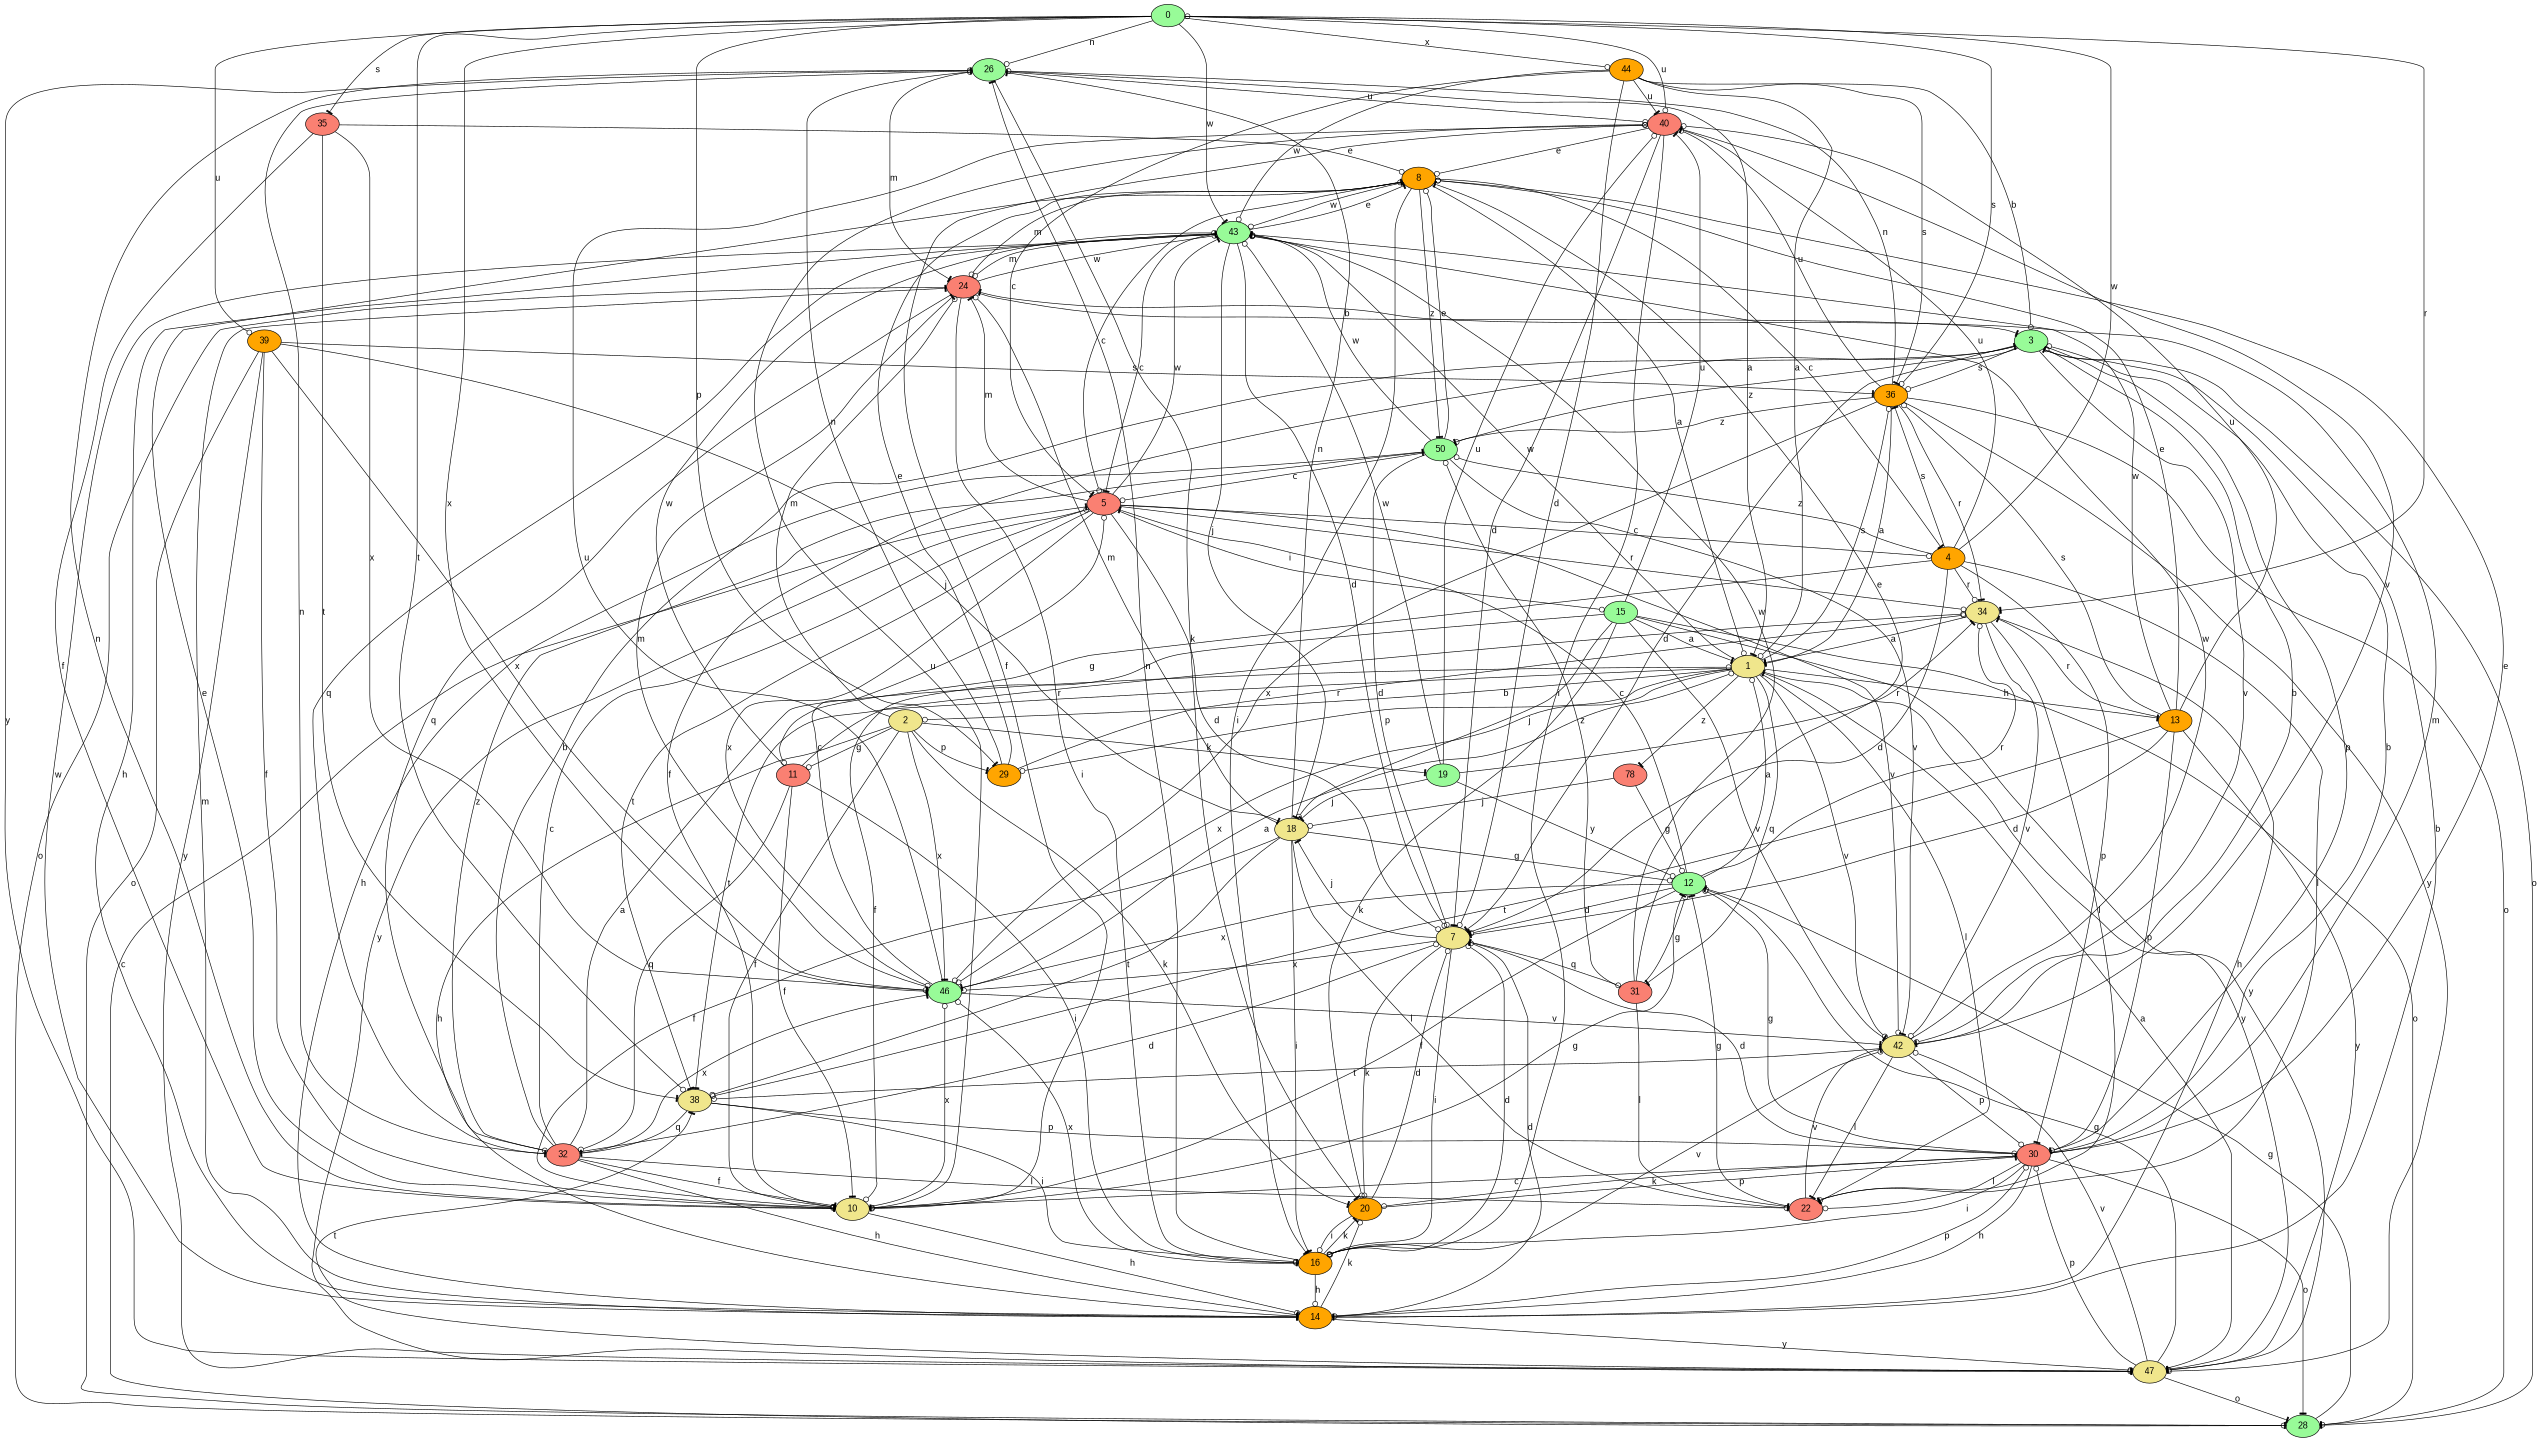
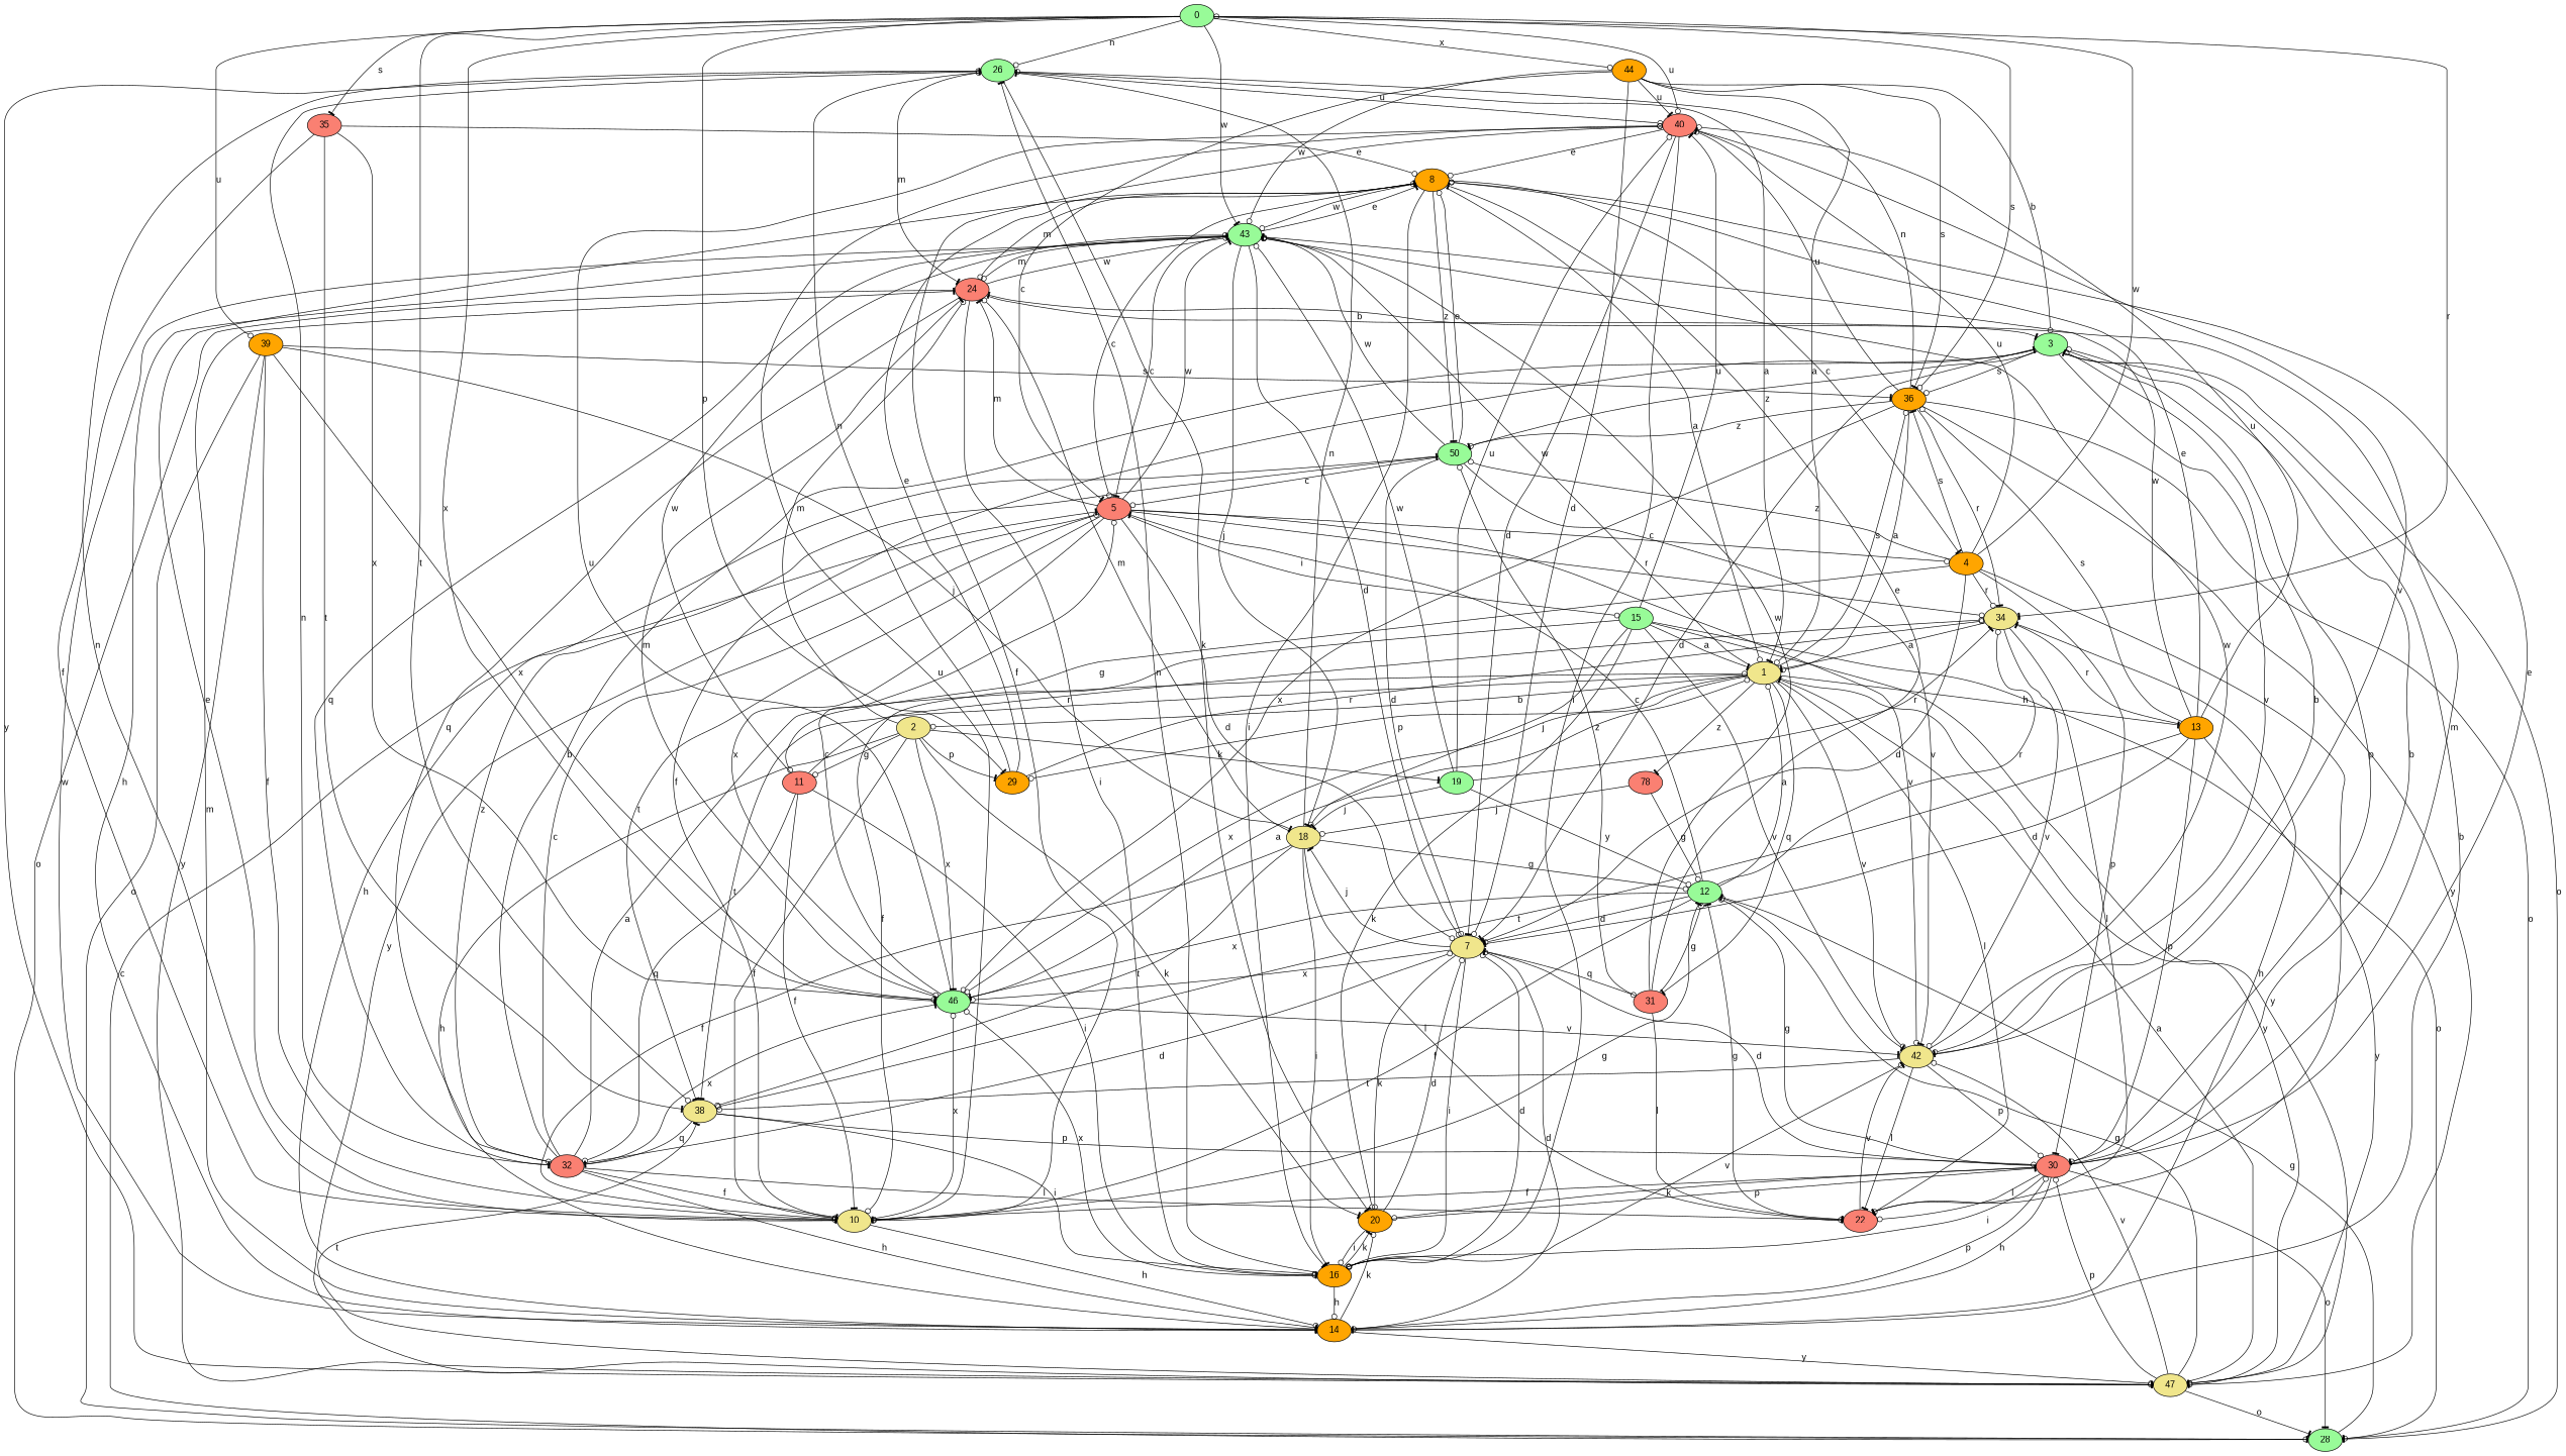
  strict digraph {
    fontname="Liberation Sans"
    node [fillcolor=palegreen fontname="Liberation Sans" style=filled]
    edge [arrowhead=odot fontname="Liberation Sans"]
    0
    26
    29 [fillcolor=orange]
    34 [fillcolor=khaki]
    35 [fillcolor=salmon]
    36 [fillcolor=orange]
    38 [fillcolor=khaki]
    39 [fillcolor=orange]
    40 [fillcolor=salmon]
    43
    44 [fillcolor=orange]
    46
    1 [fillcolor=khaki]
    47 [fillcolor=khaki]
    20 [fillcolor=orange]
    24 [fillcolor=salmon]
    8 [fillcolor=orange]
    22 [fillcolor=salmon]
    42 [fillcolor=khaki]
    14 [fillcolor=orange]
    10 [fillcolor=khaki]
    28
    50
    30 [fillcolor=salmon]
    16 [fillcolor=orange]
    32 [fillcolor=salmon]
    18 [fillcolor=khaki]
    7 [fillcolor=khaki]
    5 [fillcolor=salmon]
    3
    2 [fillcolor=khaki]
    13 [fillcolor=orange]
    31 [fillcolor=salmon]
    n34 [fillcolor=salmon label=78]
    11 [fillcolor=salmon]
    19
    12
    4 [fillcolor=orange]
    15
    0 -> 26 [label=n]
    0 -> 29 [arrowhead=tee label=p]
    0 -> 34 [arrowhead=tee label=r]
    0 -> 35 [arrowhead=tee label=s]
    0 -> 36 [label=s]
    0 -> 38 [label=t]
    0 -> 39 [label=u]
    0 -> 40 [label=u]
    0 -> 43 [arrowhead=tee label=w]
    0 -> 44 [label=x]
    0 -> 46 [arrowhead=tee label=x]
    26 -> 40 [label=u]
    26 -> 1 [arrowhead=tee label=a]
    26 -> 47 [label=y]
    26 -> 20 [arrowhead=tee label=k]
    26 -> 24 [arrowhead=tee label=m]
    29 -> 26 [label=n]
    29 -> 34 [label=r]
    29 -> 8 [arrowhead=tee label=e]
    34 -> 1 [arrowhead=tee label=a]
    34 -> 22 [label=l]
    34 -> 42 [label=v]
    34 -> 14 [arrowhead=tee label=h]
    35 -> 38 [arrowhead=tee label=t]
    35 -> 46 [arrowhead=tee label=x]
    35 -> 8 [label=e]
    35 -> 10 [arrowhead=tee label=f]
    36 -> 26 [label=n]
    36 -> 34 [arrowhead=tee label=r]
    36 -> 40 [label=u]
    36 -> 46 [label=x]
-   36 -> 1 [arrowhead=tee label=a]
+   36 -> 1 [label=a]
    36 -> 47 [label=y]
    36 -> 28 [arrowhead=tee label=o]
    36 -> 50 [arrowhead=tee label=z]
    38 -> 30 [label=p]
    38 -> 16 [label=i]
    38 -> 32 [arrowhead=tee label=q]
    39 -> 36 [arrowhead=tee label=s]
    39 -> 46 [label=x]
    39 -> 47 [arrowhead=tee label=y]
    39 -> 10 [label=f]
    39 -> 28 [arrowhead=tee label=o]
    39 -> 18 [arrowhead=tee label=j]
    40 -> 8 [label=e]
    40 -> 42 [arrowhead=tee label=v]
    40 -> 10 [label=f]
    40 -> 16 [label=i]
    40 -> 7 [arrowhead=tee label=d]
    43 -> 24 [label=m]
    43 -> 8 [arrowhead=tee label=e]
    43 -> 14 [arrowhead=tee label=h]
    43 -> 32 [arrowhead=tee label=q]
    43 -> 18 [arrowhead=tee label=j]
    43 -> 7 [label=d]
    43 -> 5 [arrowhead=tee label=c]
    44 -> 36 [arrowhead=tee label=s]
    44 -> 40 [arrowhead=tee label=u]
    44 -> 43 [label=w]
    44 -> 1 [label=a]
    44 -> 7 [label=d]
    44 -> 5 [arrowhead=tee label=c]
    44 -> 3 [label=b]
    46 -> 40 [label=u]
    46 -> 1 [label=a]
    46 -> 24 [arrowhead=tee label=m]
    46 -> 42 [arrowhead=tee label=v]
    46 -> 5 [label=c]
    1 -> 29 [label=p]
    1 -> 36 [label=s]
    1 -> 38 [arrowhead=tee label=t]
    1 -> 43 [label=w]
    1 -> 46 [label=x]
    1 -> 47 [arrowhead=tee label=y]
    1 -> 22 [arrowhead=tee label=l]
    1 -> 42 [label=v]
    1 -> 2 [label=b]
    1 -> 13 [arrowhead=tee label=h]
    1 -> 31 [arrowhead=tee label=q]
    1 -> n34 [arrowhead=tee label=z]
    47 -> 38 [arrowhead=tee label=t]
    47 -> 1 [arrowhead=tee label=a]
    47 -> 42 [label=v]
    47 -> 28 [arrowhead=tee label=o]
    47 -> 30 [label=p]
    47 -> 12 [label=g]
    20 -> 30 [arrowhead=tee label=p]
    20 -> 16 [label=i]
    20 -> 7 [label=d]
    24 -> 43 [label=w]
    24 -> 28 [label=o]
    24 -> 16 [label=i]
    24 -> 32 [label=q]
    24 -> 3 [arrowhead=tee label=b]
    8 -> 43 [label=w]
    8 -> 1 [label=a]
    8 -> 24 [label=m]
    8 -> 50 [arrowhead=tee label=z]
    8 -> 16 [arrowhead=tee label=i]
    8 -> 5 [label=c]
    8 -> 4 [arrowhead=tee label=c]
    22 -> 42 [arrowhead=tee label=v]
    22 -> 12 [arrowhead=tee label=g]
    42 -> 38 [label=t]
    42 -> 43 [label=w]
    42 -> 22 [arrowhead=tee label=l]
    42 -> 30 [label=p]
    42 -> 3 [label=b]
    14 -> 43 [arrowhead=tee label=w]
    14 -> 47 [label=y]
    14 -> 20 [label=k]
    14 -> 24 [arrowhead=tee label=m]
    14 -> 30 [label=p]
    14 -> 7 [label=d]
    14 -> 3 [arrowhead=tee label=b]
    10 -> 26 [label=n]
    10 -> 40 [label=u]
    10 -> 46 [label=x]
    10 -> 8 [label=e]
    10 -> 14 [label=h]
    10 -> 12 [arrowhead=tee label=g]
    28 -> 5 [arrowhead=tee label=c]
    28 -> 12 [arrowhead=tee label=g]
    50 -> 43 [arrowhead=tee label=w]
    50 -> 8 [label=e]
    50 -> 42 [arrowhead=tee label=v]
    50 -> 14 [arrowhead=tee label=h]
    50 -> 7 [label=d]
    50 -> 5 [label=c]
    30 -> 20 [label=k]
    30 -> 24 [arrowhead=tee label=m]
    30 -> 8 [label=e]
    30 -> 22 [label=l]
    30 -> 14 [label=h]
-   30 -> 10 [label=c]
+   30 -> 10 [label=f]
    30 -> 28 [arrowhead=tee label=o]
    30 -> 16 [label=i]
    30 -> 7 [arrowhead=tee label=d]
    30 -> 3 [label=b]
    30 -> 12 [label=g]
    16 -> 26 [arrowhead=tee label=n]
    16 -> 46 [label=x]
    16 -> 20 [arrowhead=tee label=k]
    16 -> 42 [label=v]
    16 -> 14 [label=h]
    16 -> 7 [label=d]
    32 -> 26 [arrowhead=tee label=n]
    32 -> 46 [arrowhead=tee label=x]
    32 -> 1 [label=a]
    32 -> 22 [label=l]
    32 -> 14 [arrowhead=tee label=h]
    32 -> 10 [arrowhead=tee label=f]
    32 -> 50 [arrowhead=tee label=z]
    32 -> 7 [label=d]
    32 -> 5 [label=c]
    32 -> 3 [arrowhead=tee label=b]
    18 -> 26 [arrowhead=tee label=n]
    18 -> 38 [label=t]
    18 -> 24 [label=m]
    18 -> 22 [arrowhead=tee label=l]
    18 -> 10 [arrowhead=tee label=f]
    18 -> 16 [arrowhead=tee label=i]
    18 -> 12 [label=g]
    7 -> 46 [label=x]
    7 -> 20 [label=k]
    7 -> 16 [label=i]
    7 -> 18 [arrowhead=tee label=j]
    7 -> 31 [label=q]
    5 -> 34 [label=r]
    5 -> 38 [arrowhead=tee label=t]
    5 -> 43 [arrowhead=tee label=w]
    5 -> 46 [label=x]
    5 -> 47 [arrowhead=tee label=y]
    5 -> 24 [arrowhead=tee label=m]
    5 -> 42 [label=v]
    5 -> 7 [label=d]
    5 -> 4 [label=c]
    5 -> 15 [label=i]
    3 -> 36 [label=s]
    3 -> 42 [label=v]
    3 -> 10 [label=f]
    3 -> 28 [arrowhead=tee label=o]
    3 -> 50 [label=z]
    3 -> 30 [label=p]
    3 -> 7 [arrowhead=tee label=d]
    2 -> 29 [arrowhead=tee label=p]
    2 -> 46 [arrowhead=tee label=x]
    2 -> 20 [arrowhead=tee label=k]
    2 -> 24 [label=m]
    2 -> 14 [arrowhead=tee label=h]
    2 -> 10 [label=f]
    2 -> 11 [label=g]
    2 -> 19 [arrowhead=tee label=k]
    13 -> 34 [arrowhead=tee label=r]
    13 -> 36 [label=s]
    13 -> 38 [label=t]
    13 -> 40 [label=u]
    13 -> 43 [arrowhead=tee label=w]
    13 -> 47 [arrowhead=tee label=y]
    13 -> 8 [label=e]
    13 -> 30 [arrowhead=tee label=p]
    13 -> 7 [arrowhead=tee label=d]
    31 -> 43 [label=w]
    31 -> 8 [arrowhead=tee label=e]
    31 -> 22 [arrowhead=tee label=l]
    31 -> 50 [label=z]
    31 -> 12 [label=g]
    n34 -> 18 [label=j]
    n34 -> 12 [label=g]
    11 -> 34 [label=r]
    11 -> 43 [label=w]
    11 -> 10 [arrowhead=tee label=f]
    11 -> 16 [arrowhead=tee label=i]
    11 -> 32 [label=q]
    19 -> 34 [arrowhead=tee label=r]
    19 -> 40 [label=u]
    19 -> 43 [label=w]
    19 -> 18 [arrowhead=tee label=j]
    19 -> 12 [label=y]
    12 -> 34 [label=r]
    12 -> 46 [arrowhead=tee label=x]
    12 -> 1 [label=a]
    12 -> 10 [arrowhead=tee label=f]
    12 -> 7 [label=d]
    12 -> 5 [arrowhead=tee label=c]
    4 -> 0 [label=w]
    4 -> 34 [label=r]
    4 -> 36 [arrowhead=tee label=s]
    4 -> 40 [arrowhead=tee label=u]
    4 -> 22 [arrowhead=tee label=l]
    4 -> 50 [label=z]
    4 -> 30 [arrowhead=tee label=p]
    4 -> 7 [arrowhead=tee label=d]
    4 -> 11 [label=g]
    15 -> 40 [arrowhead=tee label=u]
    15 -> 1 [arrowhead=tee label=a]
    15 -> 47 [label=y]
    15 -> 20 [label=k]
    15 -> 42 [arrowhead=tee label=v]
    15 -> 10 [label=f]
    15 -> 28 [label=o]
    15 -> 18 [label=j]
  }
